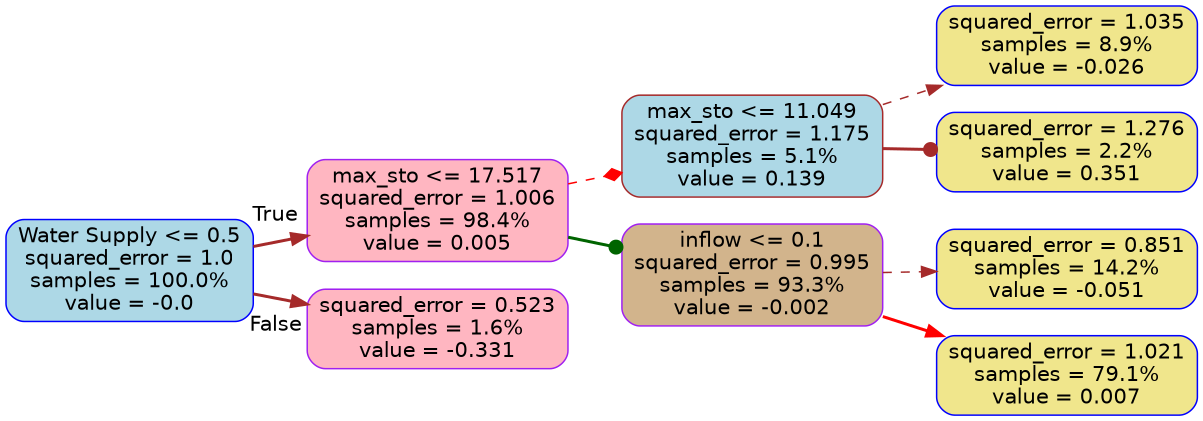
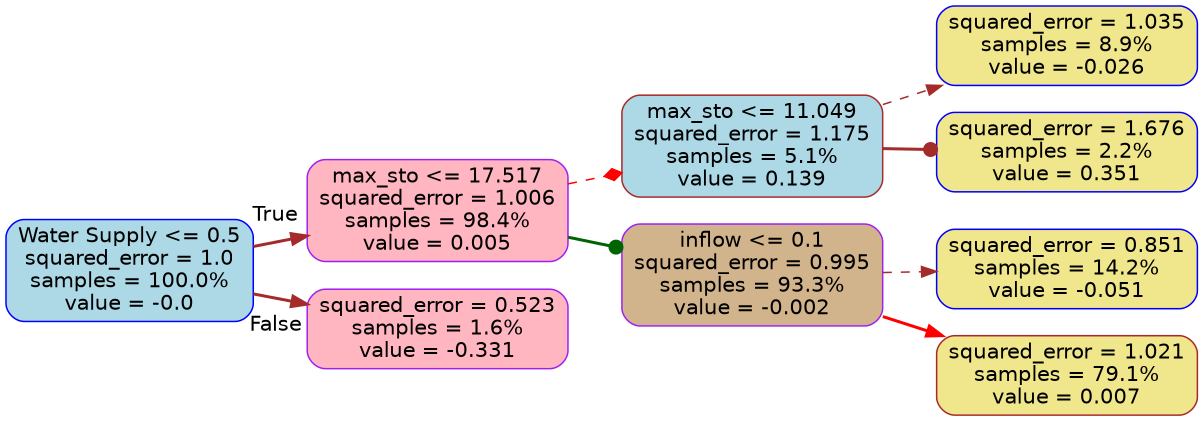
  digraph {
    rankdir=LR
    node [color=blue fillcolor=khaki fontname=helvetica shape=box style="filled, rounded"]
    edge [arrowhead=normal color=brown fontname=helvetica style=bold]
    n1 [fillcolor=lightblue label="Water Supply <= 0.5\nsquared_error = 1.0\nsamples = 100.0%\nvalue = -0.0"]
    n2 [color=purple fillcolor=lightpink label="max_sto <= 17.517\nsquared_error = 1.006\nsamples = 98.4%\nvalue = 0.005"]
    n3 [color=purple fillcolor=lightpink label="squared_error = 0.523\nsamples = 1.6%\nvalue = -0.331"]
    n4 [color=brown fillcolor=lightblue label="max_sto <= 11.049\nsquared_error = 1.175\nsamples = 5.1%\nvalue = 0.139"]
    n5 [color=purple fillcolor=tan label="inflow <= 0.1\nsquared_error = 0.995\nsamples = 93.3%\nvalue = -0.002"]
    n6 [label="squared_error = 1.035\nsamples = 8.9%\nvalue = -0.026"]
-   n7 [label="squared_error = 1.276\nsamples = 2.2%\nvalue = 0.351"]
+   n7 [label="squared_error = 1.676\nsamples = 2.2%\nvalue = 0.351"]
    n8 [label="squared_error = 0.851\nsamples = 14.2%\nvalue = -0.051"]
-   n9 [label="squared_error = 1.021\nsamples = 79.1%\nvalue = 0.007"]
+   n9 [color=brown label="squared_error = 1.021\nsamples = 79.1%\nvalue = 0.007"]
    n1 -> n2 [headlabel=True labelangle=-45 labeldistance=2.5]
    n1 -> n3 [headlabel=False labelangle=45 labeldistance=2.5]
    n2 -> n4 [arrowhead=diamond color=red style=dashed]
    n2 -> n5 [arrowhead=dot color=darkgreen]
    n4 -> n6 [style=dashed]
    n4 -> n7 [arrowhead=dot]
    n5 -> n8 [style=dashed]
    n5 -> n9 [color=red]
  }
